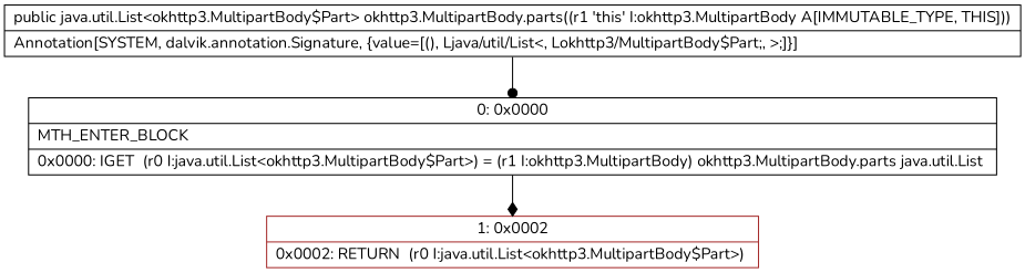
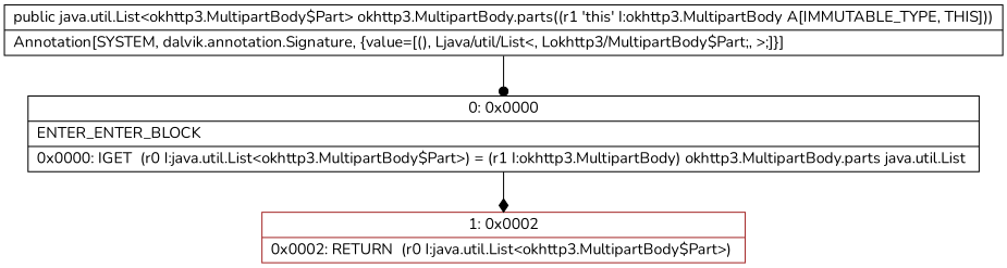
  digraph {
    fontname=Nunito
    node [shape=record color=black fontname=Nunito]
    edge [fontname=Nunito]
-   n1 [label="{0\:\ 0x0000|MTH_ENTER_BLOCK\l|0x0000: IGET  (r0 I:java.util.List\<okhttp3.MultipartBody$Part\>) = (r1 I:okhttp3.MultipartBody) okhttp3.MultipartBody.parts java.util.List \l}"]
+   n1 [label="{0\:\ 0x0000|ENTER_ENTER_BLOCK\l|0x0000: IGET  (r0 I:java.util.List\<okhttp3.MultipartBody$Part\>) = (r1 I:okhttp3.MultipartBody) okhttp3.MultipartBody.parts java.util.List \l}"]
    n2 [label="{1\:\ 0x0002|0x0002: RETURN  (r0 I:java.util.List\<okhttp3.MultipartBody$Part\>) \l}" color=brown]
    n3 [label="{public java.util.List\<okhttp3.MultipartBody$Part\> okhttp3.MultipartBody.parts((r1 'this' I:okhttp3.MultipartBody A[IMMUTABLE_TYPE, THIS]))  | Annotation[SYSTEM, dalvik.annotation.Signature, \{value=[(), Ljava\/util\/List\<, Lokhttp3\/MultipartBody$Part;, \>;]\}]\l}"]
    n1 -> n2 [arrowhead=diamond]
    n3 -> n1 [arrowhead=dot]
  }
